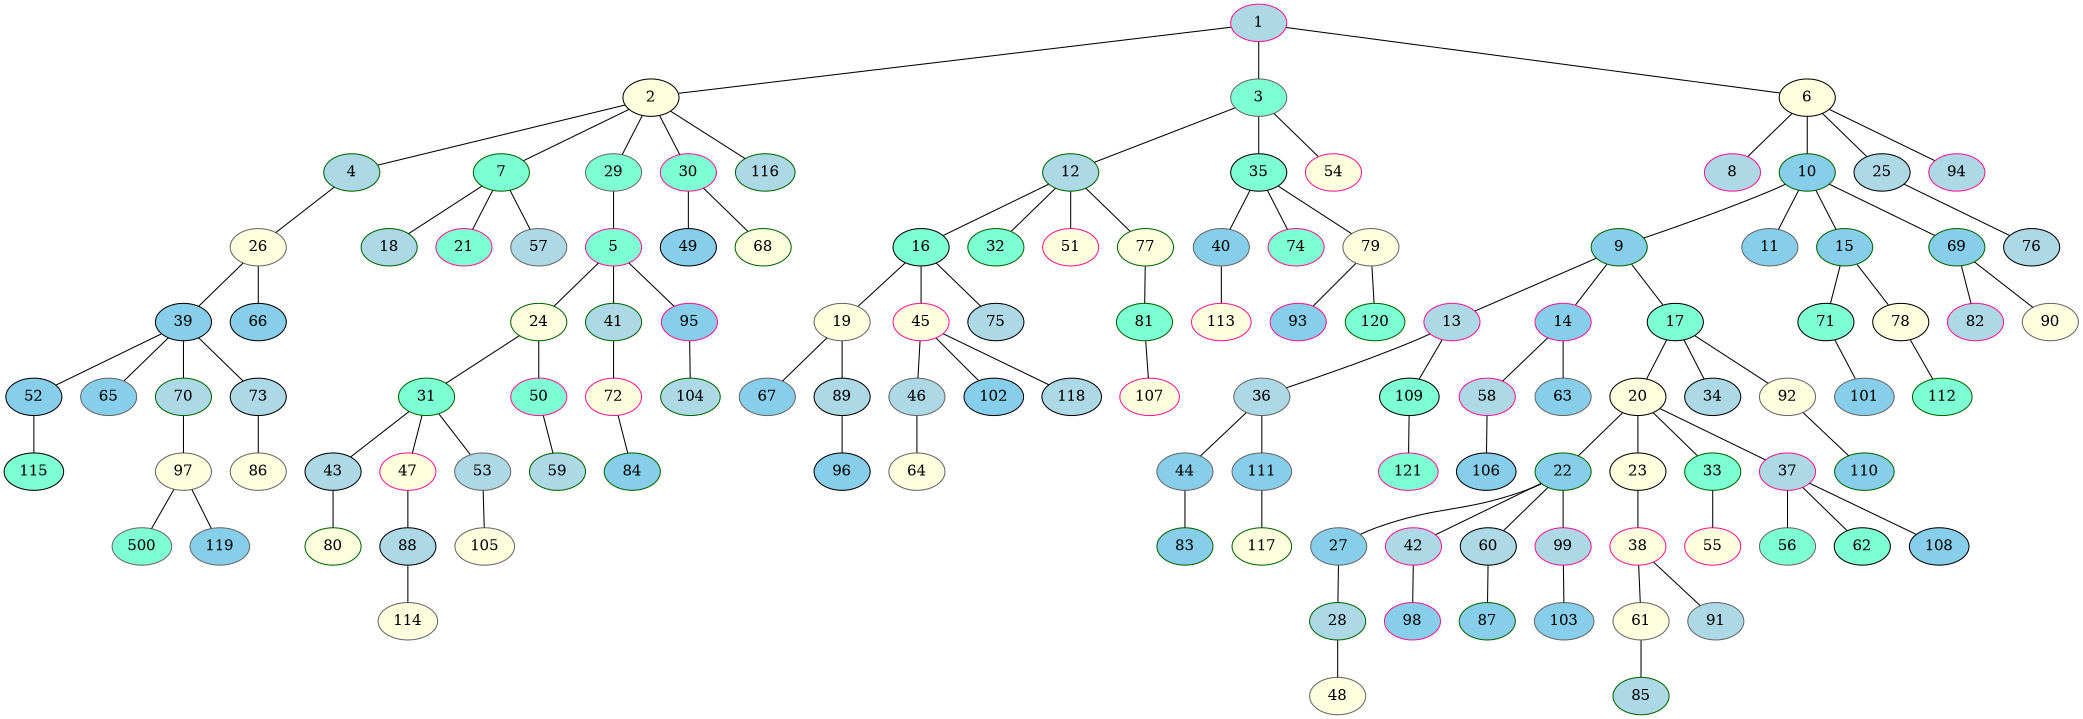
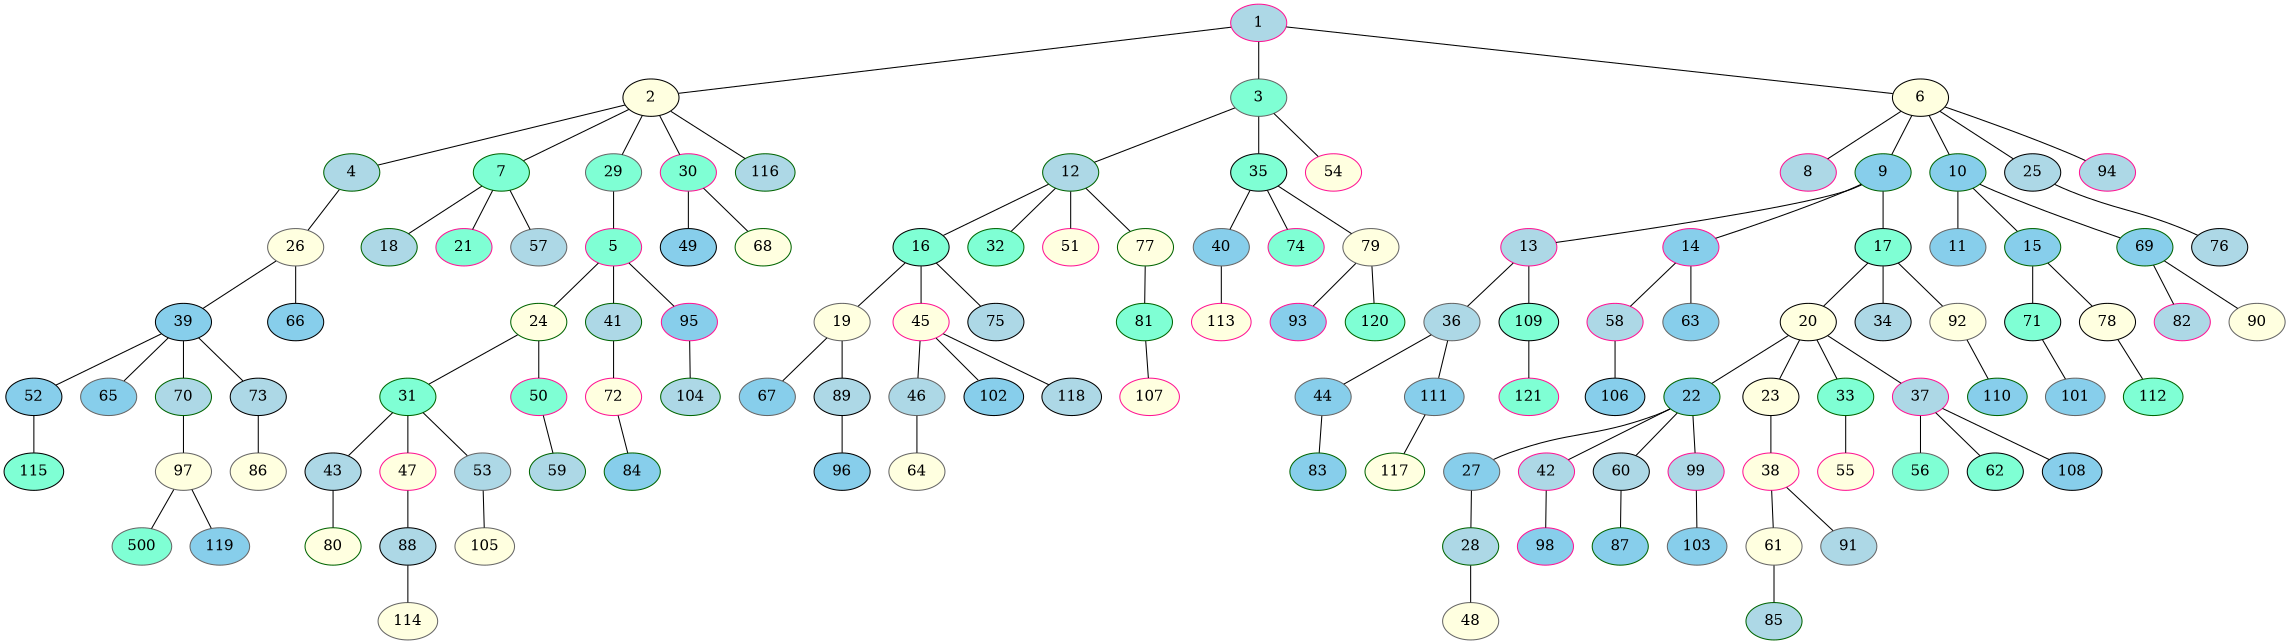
  graph {
    node [color=gray40 fillcolor=lightblue style=filled]
    1 [color=deeppink]
    2 [color=black fillcolor=lightyellow]
    3 [fillcolor=aquamarine]
    6 [color=black fillcolor=lightyellow]
    4 [color=darkgreen]
    7 [color=darkgreen fillcolor=aquamarine]
    29 [fillcolor=aquamarine]
    30 [color=deeppink fillcolor=aquamarine]
    116 [color=darkgreen]
    12 [color=darkgreen]
    35 [color=black fillcolor=aquamarine]
    54 [color=deeppink fillcolor=lightyellow]
    8 [color=deeppink]
    9 [color=darkgreen fillcolor=skyblue]
    10 [color=darkgreen fillcolor=skyblue]
    25 [color=black]
    94 [color=deeppink]
    26 [fillcolor=lightyellow]
    5 [color=deeppink fillcolor=aquamarine]
    24 [color=darkgreen fillcolor=lightyellow]
    41 [color=darkgreen]
    95 [color=deeppink fillcolor=skyblue]
    18 [color=darkgreen]
    21 [color=deeppink fillcolor=aquamarine]
    57
    49 [color=black fillcolor=skyblue]
    68 [color=darkgreen fillcolor=lightyellow]
    16 [color=black fillcolor=aquamarine]
    32 [color=darkgreen fillcolor=aquamarine]
    51 [color=deeppink fillcolor=lightyellow]
    77 [color=darkgreen fillcolor=lightyellow]
    40 [fillcolor=skyblue]
    74 [color=deeppink fillcolor=aquamarine]
    79 [fillcolor=lightyellow]
    39 [color=black fillcolor=skyblue]
    66 [color=black fillcolor=skyblue]
    31 [color=darkgreen fillcolor=aquamarine]
    50 [color=deeppink fillcolor=aquamarine]
    72 [color=deeppink fillcolor=lightyellow]
    104 [color=darkgreen]
    13 [color=deeppink]
    14 [color=deeppink fillcolor=skyblue]
    17 [color=black fillcolor=aquamarine]
    11 [fillcolor=skyblue]
    15 [color=darkgreen fillcolor=skyblue]
    69 [color=darkgreen fillcolor=skyblue]
    76 [color=black]
    36
    109 [color=black fillcolor=aquamarine]
    58 [color=deeppink]
    63 [fillcolor=skyblue]
    20 [color=black fillcolor=lightyellow]
    34 [color=black]
    92 [fillcolor=lightyellow]
    71 [color=black fillcolor=aquamarine]
    78 [color=black fillcolor=lightyellow]
    82 [color=deeppink]
    90 [fillcolor=lightyellow]
    19 [fillcolor=lightyellow]
    45 [color=deeppink fillcolor=lightyellow]
    75 [color=black]
    81 [color=darkgreen fillcolor=aquamarine]
    44 [fillcolor=skyblue]
    111 [fillcolor=skyblue]
    121 [color=deeppink fillcolor=aquamarine]
    106 [color=black fillcolor=skyblue]
    101 [fillcolor=skyblue]
    112 [color=darkgreen fillcolor=aquamarine]
    67 [fillcolor=skyblue]
    89 [color=black]
    46
    102 [color=black fillcolor=skyblue]
    118 [color=black]
    22 [color=darkgreen fillcolor=skyblue]
    23 [color=black fillcolor=lightyellow]
    33 [color=darkgreen fillcolor=aquamarine]
    37 [color=deeppink]
    110 [color=darkgreen fillcolor=skyblue]
    96 [color=black fillcolor=skyblue]
    27 [fillcolor=skyblue]
    42 [color=deeppink]
    60 [color=black]
    99 [color=deeppink]
    38 [color=deeppink fillcolor=lightyellow]
    55 [color=deeppink fillcolor=lightyellow]
    56 [fillcolor=aquamarine]
    62 [color=black fillcolor=aquamarine]
    108 [color=black fillcolor=skyblue]
    28 [color=darkgreen]
    98 [color=deeppink fillcolor=skyblue]
    87 [color=darkgreen fillcolor=skyblue]
    103 [fillcolor=skyblue]
    61 [fillcolor=lightyellow]
    91
    43 [color=black]
    47 [color=deeppink fillcolor=lightyellow]
    53
    59 [color=darkgreen]
    52 [color=black fillcolor=skyblue]
    65 [fillcolor=skyblue]
    70 [color=darkgreen]
    73 [color=black]
    48 [fillcolor=lightyellow]
    80 [color=darkgreen fillcolor=lightyellow]
    88 [color=black]
    105 [fillcolor=lightyellow]
    113 [color=deeppink fillcolor=lightyellow]
    93 [color=deeppink fillcolor=skyblue]
    120 [color=darkgreen fillcolor=aquamarine]
    83 [color=darkgreen fillcolor=skyblue]
    117 [color=darkgreen fillcolor=lightyellow]
    85 [color=darkgreen]
    115 [color=black fillcolor=aquamarine]
    97 [fillcolor=lightyellow]
    86 [fillcolor=lightyellow]
    84 [color=darkgreen fillcolor=skyblue]
    64 [fillcolor=lightyellow]
    114 [fillcolor=lightyellow]
    n119 [fillcolor=aquamarine label=500]
    119 [fillcolor=skyblue]
    107 [color=deeppink fillcolor=lightyellow]
    1 -- 2
    1 -- 3
    1 -- 6
    2 -- 4
    2 -- 7
    2 -- 29
    2 -- 30
    2 -- 116
    3 -- 12
    3 -- 35
    3 -- 54
    6 -- 8
-   10 -- 9
+   6 -- 9
    6 -- 10
    6 -- 25
    6 -- 94
    4 -- 26
    7 -- 18
    7 -- 21
    7 -- 57
    29 -- 5
    30 -- 49
    30 -- 68
    12 -- 16
    12 -- 32
    12 -- 51
    12 -- 77
    35 -- 40
    35 -- 74
    35 -- 79
    9 -- 13
    9 -- 14
    9 -- 17
    10 -- 11
    10 -- 15
    10 -- 69
    25 -- 76
    26 -- 39
    26 -- 66
    5 -- 24
    5 -- 41
    5 -- 95
    24 -- 31
    24 -- 50
    41 -- 72
    95 -- 104
    16 -- 19
    16 -- 45
    16 -- 75
    77 -- 81
    40 -- 113
    79 -- 93
    79 -- 120
    39 -- 52
    39 -- 65
    39 -- 70
    39 -- 73
    31 -- 43
    31 -- 47
    31 -- 53
    50 -- 59
    72 -- 84
    13 -- 36
    13 -- 109
    14 -- 58
    14 -- 63
    17 -- 20
    17 -- 34
    17 -- 92
    15 -- 71
    15 -- 78
    69 -- 82
    69 -- 90
    36 -- 44
    36 -- 111
    109 -- 121
    58 -- 106
    20 -- 22
    20 -- 23
    20 -- 33
    20 -- 37
    92 -- 110
    71 -- 101
    78 -- 112
    19 -- 67
    19 -- 89
    45 -- 46
    45 -- 102
    45 -- 118
    81 -- 107
    44 -- 83
    111 -- 117
    89 -- 96
    46 -- 64
    22 -- 27
    22 -- 42
    22 -- 60
    22 -- 99
    23 -- 38
    33 -- 55
    37 -- 56
    37 -- 62
    37 -- 108
    27 -- 28
    42 -- 98
    60 -- 87
    99 -- 103
    38 -- 61
    38 -- 91
    28 -- 48
    61 -- 85
    43 -- 80
    47 -- 88
    53 -- 105
    52 -- 115
    70 -- 97
    73 -- 86
    88 -- 114
    97 -- n119
    97 -- 119
  }
